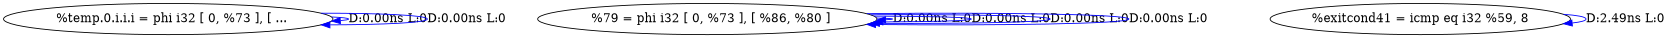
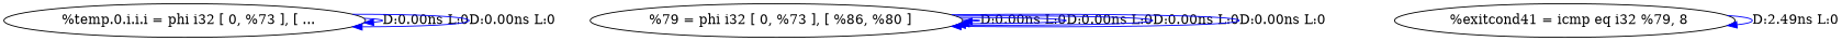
  digraph {
    edge [color=blue]
    n1 [label="  %temp.0.i.i.i = phi i32 [ 0, %73 ], [ ..."]
    n2 [label="  %79 = phi i32 [ 0, %73 ], [ %86, %80 ]"]
-   n3 [label="%exitcond41 = icmp eq i32 %59, 8"]
+   n3 [label="  %exitcond41 = icmp eq i32 %79, 8"]
    n1 -> n1 [label="D:0.00ns L:0"]
    n1 -> n1 [label="D:0.00ns L:0"]
    n2 -> n2 [label="D:0.00ns L:0"]
    n2 -> n2 [label="D:0.00ns L:0"]
    n2 -> n2 [label="D:0.00ns L:0"]
    n2 -> n2 [label="D:0.00ns L:0"]
    n3 -> n3 [label="D:2.49ns L:0"]
  }
